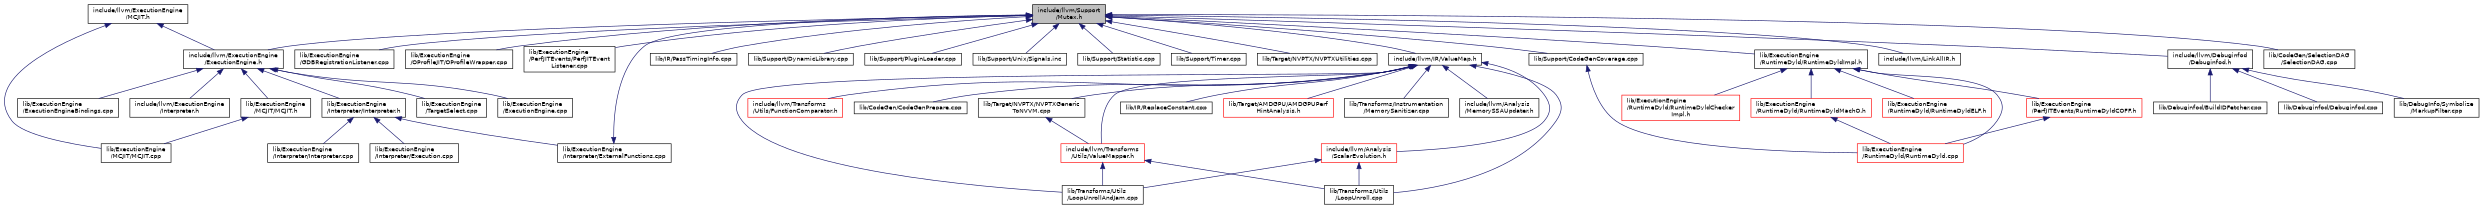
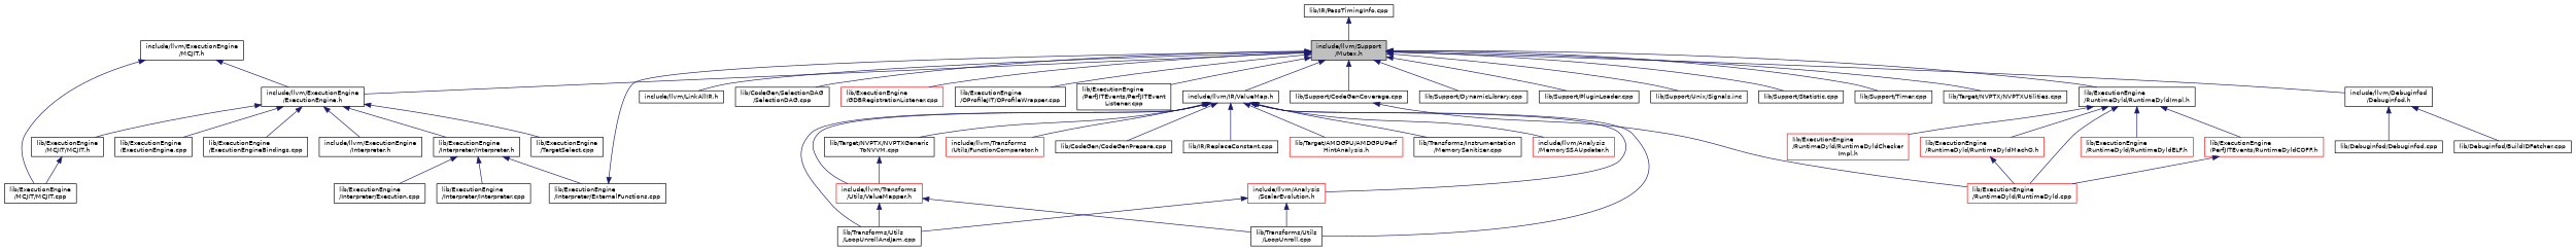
  digraph {
    node [color=black fontname=Helvetica fontsize=10 shape=record]
    edge [color=midnightblue dir=back fontname=Helvetica fontsize=10 labelfontname=Helvetica labelfontsize=10 style=solid]
    n1 [fillcolor=grey75 fontcolor=black height=0.2 label="include/llvm/Support\l/Mutex.h" style=filled width=0.4]
    n2 [height=0.2 label="include/llvm/Debuginfod\l/Debuginfod.h" width=0.4]
    n3 [height=0.2 label="include/llvm/ExecutionEngine\l/ExecutionEngine.h" width=0.4]
    n4 [height=0.2 label="include/llvm/IR/ValueMap.h" width=0.4]
    n5 [height=0.2 label="include/llvm/LinkAllIR.h" width=0.4]
    n6 [height=0.2 label="lib/CodeGen/SelectionDAG\l/SelectionDAG.cpp" width=0.4]
-   n7 [height=0.2 label="lib/ExecutionEngine\l/GDBRegistrationListener.cpp" width=0.4]
+   n7 [color=red height=0.2 label="lib/ExecutionEngine\l/GDBRegistrationListener.cpp" width=0.4]
    n8 [height=0.2 label="lib/ExecutionEngine\l/OProfileJIT/OProfileWrapper.cpp" width=0.4]
    n9 [height=0.2 label="lib/ExecutionEngine\l/PerfJITEvents/PerfJITEvent\lListener.cpp" width=0.4]
    n10 [height=0.2 label="lib/ExecutionEngine\l/RuntimeDyld/RuntimeDyldImpl.h" width=0.4]
    n11 [height=0.2 label="lib/IR/PassTimingInfo.cpp" width=0.4]
    n12 [height=0.2 label="lib/Support/CodeGenCoverage.cpp" width=0.4]
    n13 [height=0.2 label="lib/Support/DynamicLibrary.cpp" width=0.4]
    n14 [height=0.2 label="lib/Support/PluginLoader.cpp" width=0.4]
    n15 [height=0.2 label="lib/Support/Unix/Signals.inc" width=0.4]
    n16 [height=0.2 label="lib/Support/Statistic.cpp" width=0.4]
    n17 [height=0.2 label="lib/Support/Timer.cpp" width=0.4]
    n18 [height=0.2 label="lib/Target/NVPTX/NVPTXUtilities.cpp" width=0.4]
-   n19 [height=0.2 label="lib/DebugInfo/Symbolize\l/MarkupFilter.cpp" width=0.4]
    n20 [height=0.2 label="lib/Debuginfod/BuildIDFetcher.cpp" width=0.4]
    n21 [height=0.2 label="lib/Debuginfod/Debuginfod.cpp" width=0.4]
    n22 [height=0.2 label="include/llvm/ExecutionEngine\l/Interpreter.h" width=0.4]
    n23 [height=0.2 label="lib/ExecutionEngine\l/ExecutionEngine.cpp" width=0.4]
    n24 [height=0.2 label="lib/ExecutionEngine\l/ExecutionEngineBindings.cpp" width=0.4]
    n25 [height=0.2 label="lib/ExecutionEngine\l/Interpreter/Interpreter.h" width=0.4]
    n26 [height=0.2 label="lib/ExecutionEngine\l/MCJIT/MCJIT.h" width=0.4]
    n27 [height=0.2 label="lib/ExecutionEngine\l/TargetSelect.cpp" width=0.4]
    n28 [height=0.2 label="lib/ExecutionEngine\l/Interpreter/ExternalFunctions.cpp" width=0.4]
-   n29 [height=0.2 label="include/llvm/Analysis\l/MemorySSAUpdater.h" width=0.4]
+   n29 [color=red height=0.2 label="include/llvm/Analysis\l/MemorySSAUpdater.h" width=0.4]
    n30 [color=red height=0.2 label="include/llvm/Analysis\l/ScalarEvolution.h" width=0.4]
    n31 [height=0.2 label="lib/Transforms/Utils\l/LoopUnroll.cpp" width=0.4]
    n32 [height=0.2 label="lib/Transforms/Utils\l/LoopUnrollAndJam.cpp" width=0.4]
    n33 [color=red height=0.2 label="include/llvm/Transforms\l/Utils/FunctionComparator.h" width=0.4]
    n34 [color=red height=0.2 label="include/llvm/Transforms\l/Utils/ValueMapper.h" width=0.4]
    n35 [height=0.2 label="lib/Target/NVPTX/NVPTXGeneric\lToNVVM.cpp" width=0.4]
    n36 [height=0.2 label="lib/CodeGen/CodeGenPrepare.cpp" width=0.4]
    n37 [height=0.2 label="lib/IR/ReplaceConstant.cpp" width=0.4]
    n38 [color=red height=0.2 label="lib/Target/AMDGPU/AMDGPUPerf\lHintAnalysis.h" width=0.4]
    n39 [height=0.2 label="lib/Transforms/Instrumentation\l/MemorySanitizer.cpp" width=0.4]
    n40 [color=red height=0.2 label="lib/ExecutionEngine\l/PerfJITEvents/RuntimeDyldCOFF.h" width=0.4]
    n41 [color=red height=0.2 label="lib/ExecutionEngine\l/RuntimeDyld/RuntimeDyld.cpp" width=0.4]
    n42 [color=red height=0.2 label="lib/ExecutionEngine\l/RuntimeDyld/RuntimeDyldELF.h" width=0.4]
    n43 [color=red height=0.2 label="lib/ExecutionEngine\l/RuntimeDyld/RuntimeDyldMachO.h" width=0.4]
    n44 [color=red height=0.2 label="lib/ExecutionEngine\l/RuntimeDyld/RuntimeDyldChecker\lImpl.h" width=0.4]
    n45 [height=0.2 label="include/llvm/ExecutionEngine\l/MCJIT.h" width=0.4]
    n46 [height=0.2 label="lib/ExecutionEngine\l/MCJIT/MCJIT.cpp" width=0.4]
    n47 [height=0.2 label="lib/ExecutionEngine\l/Interpreter/Execution.cpp" width=0.4]
    n48 [height=0.2 label="lib/ExecutionEngine\l/Interpreter/Interpreter.cpp" width=0.4]
    n1 -> n2
    n1 -> n3
    n1 -> n4
    n1 -> n5
    n1 -> n6
    n1 -> n7
    n1 -> n8
    n1 -> n9
    n1 -> n10
-   n1 -> n11
+   n11 -> n1
    n1 -> n12
    n1 -> n13
    n1 -> n14
    n1 -> n15
    n1 -> n16
    n1 -> n17
    n1 -> n18
-   n2 -> n19
    n2 -> n20
    n2 -> n21
    n3 -> n22
    n3 -> n23
    n3 -> n24
    n3 -> n25
    n3 -> n26
    n3 -> n27
    n4 -> n29
    n4 -> n30
    n4 -> n31
    n4 -> n32
    n4 -> n33
    n4 -> n34
    n4 -> n35
    n4 -> n36
    n4 -> n37
    n4 -> n38
    n4 -> n39
    n10 -> n40
    n10 -> n41
    n10 -> n42
    n10 -> n43
    n10 -> n44
    n12 -> n41
    n25 -> n28
    n25 -> n47
    n25 -> n48
    n26 -> n46
    n28 -> n1
    n30 -> n31
    n30 -> n32
    n34 -> n31
    n34 -> n32
    n35 -> n34
    n40 -> n41
    n43 -> n41
    n45 -> n3
    n45 -> n46
  }
